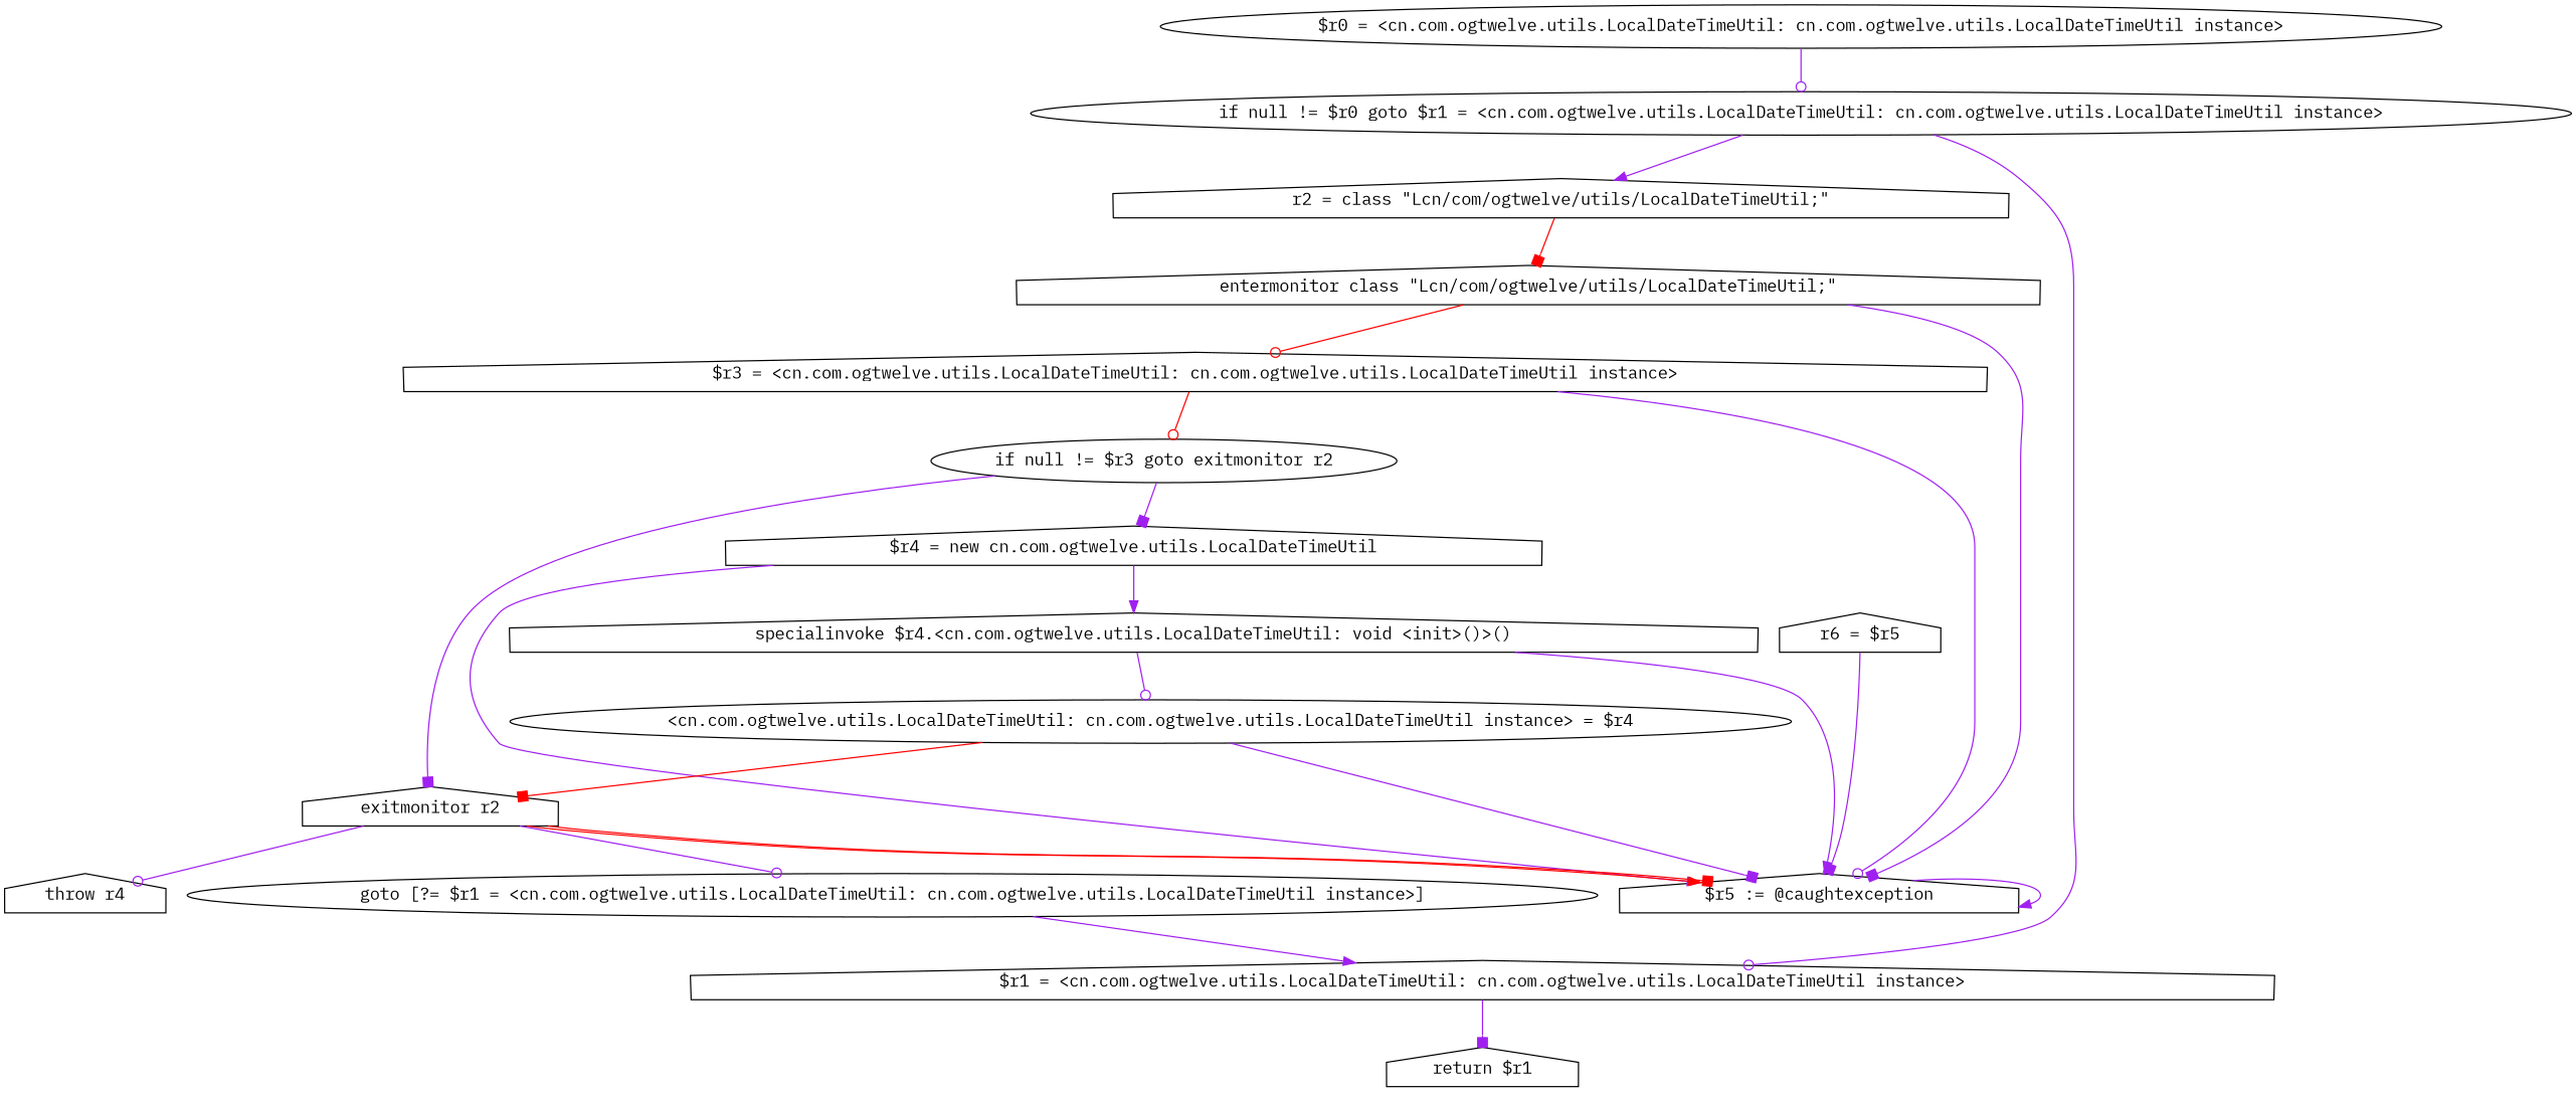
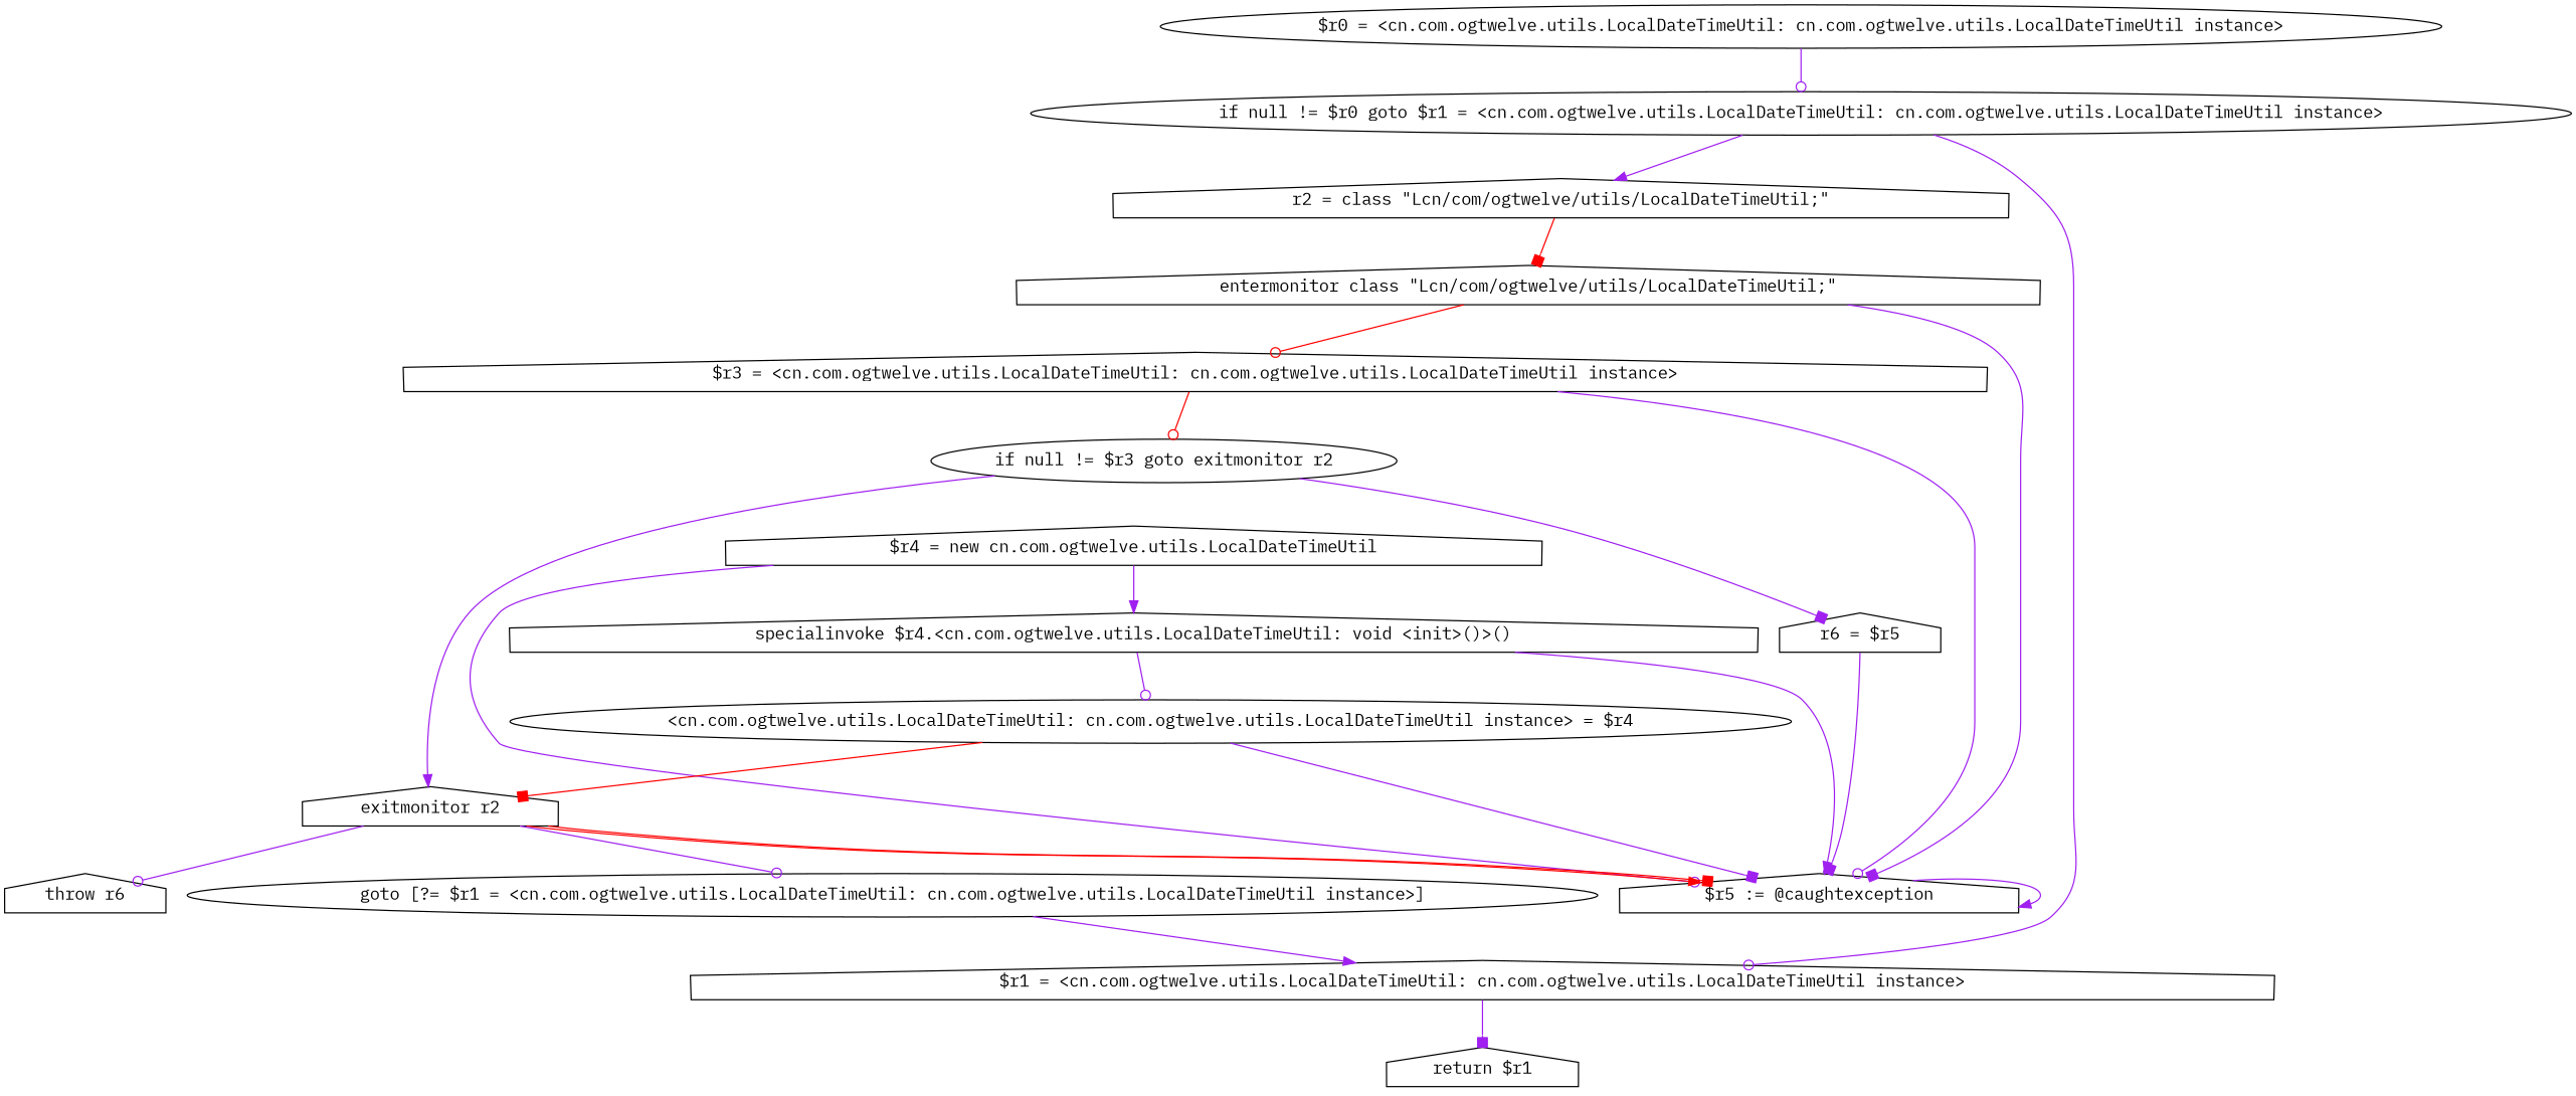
  digraph {
    fontname="IBM Plex Mono"
    node [fontname="IBM Plex Mono" shape=house]
    edge [arrowhead=odot color=purple fontname="IBM Plex Mono"]
    "$r0 = <cn.com.ogtwelve.utils.LocalDateTimeUtil: cn.com.ogtwelve.utils.LocalDateTimeUtil instance>" [shape=ellipse]
    "if null != $r0 goto $r1 = <cn.com.ogtwelve.utils.LocalDateTimeUtil: cn.com.ogtwelve.utils.LocalDateTimeUtil instance>" [shape=ellipse]
    "r2 = class \"Lcn/com/ogtwelve/utils/LocalDateTimeUtil;\""
    "$r1 = <cn.com.ogtwelve.utils.LocalDateTimeUtil: cn.com.ogtwelve.utils.LocalDateTimeUtil instance>"
    "entermonitor class \"Lcn/com/ogtwelve/utils/LocalDateTimeUtil;\""
    "return $r1"
    "$r3 = <cn.com.ogtwelve.utils.LocalDateTimeUtil: cn.com.ogtwelve.utils.LocalDateTimeUtil instance>"
    "$r5 := @caughtexception"
    "if null != $r3 goto exitmonitor r2" [shape=ellipse]
    "$r4 = new cn.com.ogtwelve.utils.LocalDateTimeUtil"
    "exitmonitor r2"
    "specialinvoke $r4.<cn.com.ogtwelve.utils.LocalDateTimeUtil: void <init>()>()"
    "goto [?= $r1 = <cn.com.ogtwelve.utils.LocalDateTimeUtil: cn.com.ogtwelve.utils.LocalDateTimeUtil instance>]" [shape=ellipse]
-   "throw r6" [label="throw r4"]
+   "throw r6"
    "<cn.com.ogtwelve.utils.LocalDateTimeUtil: cn.com.ogtwelve.utils.LocalDateTimeUtil instance> = $r4" [shape=ellipse]
    "r6 = $r5"
    "$r0 = <cn.com.ogtwelve.utils.LocalDateTimeUtil: cn.com.ogtwelve.utils.LocalDateTimeUtil instance>" -> "if null != $r0 goto $r1 = <cn.com.ogtwelve.utils.LocalDateTimeUtil: cn.com.ogtwelve.utils.LocalDateTimeUtil instance>"
    "if null != $r0 goto $r1 = <cn.com.ogtwelve.utils.LocalDateTimeUtil: cn.com.ogtwelve.utils.LocalDateTimeUtil instance>" -> "r2 = class \"Lcn/com/ogtwelve/utils/LocalDateTimeUtil;\"" [arrowhead=normal]
    "if null != $r0 goto $r1 = <cn.com.ogtwelve.utils.LocalDateTimeUtil: cn.com.ogtwelve.utils.LocalDateTimeUtil instance>" -> "$r1 = <cn.com.ogtwelve.utils.LocalDateTimeUtil: cn.com.ogtwelve.utils.LocalDateTimeUtil instance>"
    "r2 = class \"Lcn/com/ogtwelve/utils/LocalDateTimeUtil;\"" -> "entermonitor class \"Lcn/com/ogtwelve/utils/LocalDateTimeUtil;\"" [arrowhead=box color=red]
    "$r1 = <cn.com.ogtwelve.utils.LocalDateTimeUtil: cn.com.ogtwelve.utils.LocalDateTimeUtil instance>" -> "return $r1" [arrowhead=box]
    "entermonitor class \"Lcn/com/ogtwelve/utils/LocalDateTimeUtil;\"" -> "$r3 = <cn.com.ogtwelve.utils.LocalDateTimeUtil: cn.com.ogtwelve.utils.LocalDateTimeUtil instance>" [color=red]
    "entermonitor class \"Lcn/com/ogtwelve/utils/LocalDateTimeUtil;\"" -> "$r5 := @caughtexception" [arrowhead=box]
    "$r3 = <cn.com.ogtwelve.utils.LocalDateTimeUtil: cn.com.ogtwelve.utils.LocalDateTimeUtil instance>" -> "$r5 := @caughtexception"
    "$r3 = <cn.com.ogtwelve.utils.LocalDateTimeUtil: cn.com.ogtwelve.utils.LocalDateTimeUtil instance>" -> "if null != $r3 goto exitmonitor r2" [color=red]
    "$r5 := @caughtexception" -> "$r5 := @caughtexception" [arrowhead=normal]
-   "if null != $r3 goto exitmonitor r2" -> "$r4 = new cn.com.ogtwelve.utils.LocalDateTimeUtil" [arrowhead=box]
-   "if null != $r3 goto exitmonitor r2" -> "exitmonitor r2" [arrowhead=box]
-   "$r4 = new cn.com.ogtwelve.utils.LocalDateTimeUtil" -> "$r5 := @caughtexception" [arrowhead=normal]
+   "if null != $r3 goto exitmonitor r2" -> "r6 = $r5" [arrowhead=box]
+   "if null != $r3 goto exitmonitor r2" -> "exitmonitor r2" [arrowhead=normal]
+   "$r4 = new cn.com.ogtwelve.utils.LocalDateTimeUtil" -> "$r5 := @caughtexception"
    "$r4 = new cn.com.ogtwelve.utils.LocalDateTimeUtil" -> "specialinvoke $r4.<cn.com.ogtwelve.utils.LocalDateTimeUtil: void <init>()>()" [arrowhead=normal]
    "exitmonitor r2" -> "$r5 := @caughtexception" [arrowhead=normal color=red]
    "exitmonitor r2" -> "$r5 := @caughtexception" [arrowhead=box color=red]
    "exitmonitor r2" -> "goto [?= $r1 = <cn.com.ogtwelve.utils.LocalDateTimeUtil: cn.com.ogtwelve.utils.LocalDateTimeUtil instance>]"
    "exitmonitor r2" -> "throw r6"
    "specialinvoke $r4.<cn.com.ogtwelve.utils.LocalDateTimeUtil: void <init>()>()" -> "$r5 := @caughtexception" [arrowhead=normal]
    "specialinvoke $r4.<cn.com.ogtwelve.utils.LocalDateTimeUtil: void <init>()>()" -> "<cn.com.ogtwelve.utils.LocalDateTimeUtil: cn.com.ogtwelve.utils.LocalDateTimeUtil instance> = $r4"
    "goto [?= $r1 = <cn.com.ogtwelve.utils.LocalDateTimeUtil: cn.com.ogtwelve.utils.LocalDateTimeUtil instance>]" -> "$r1 = <cn.com.ogtwelve.utils.LocalDateTimeUtil: cn.com.ogtwelve.utils.LocalDateTimeUtil instance>" [arrowhead=normal]
    "<cn.com.ogtwelve.utils.LocalDateTimeUtil: cn.com.ogtwelve.utils.LocalDateTimeUtil instance> = $r4" -> "$r5 := @caughtexception" [arrowhead=box]
    "<cn.com.ogtwelve.utils.LocalDateTimeUtil: cn.com.ogtwelve.utils.LocalDateTimeUtil instance> = $r4" -> "exitmonitor r2" [arrowhead=box color=red]
    "r6 = $r5" -> "$r5 := @caughtexception" [arrowhead=box]
  }
